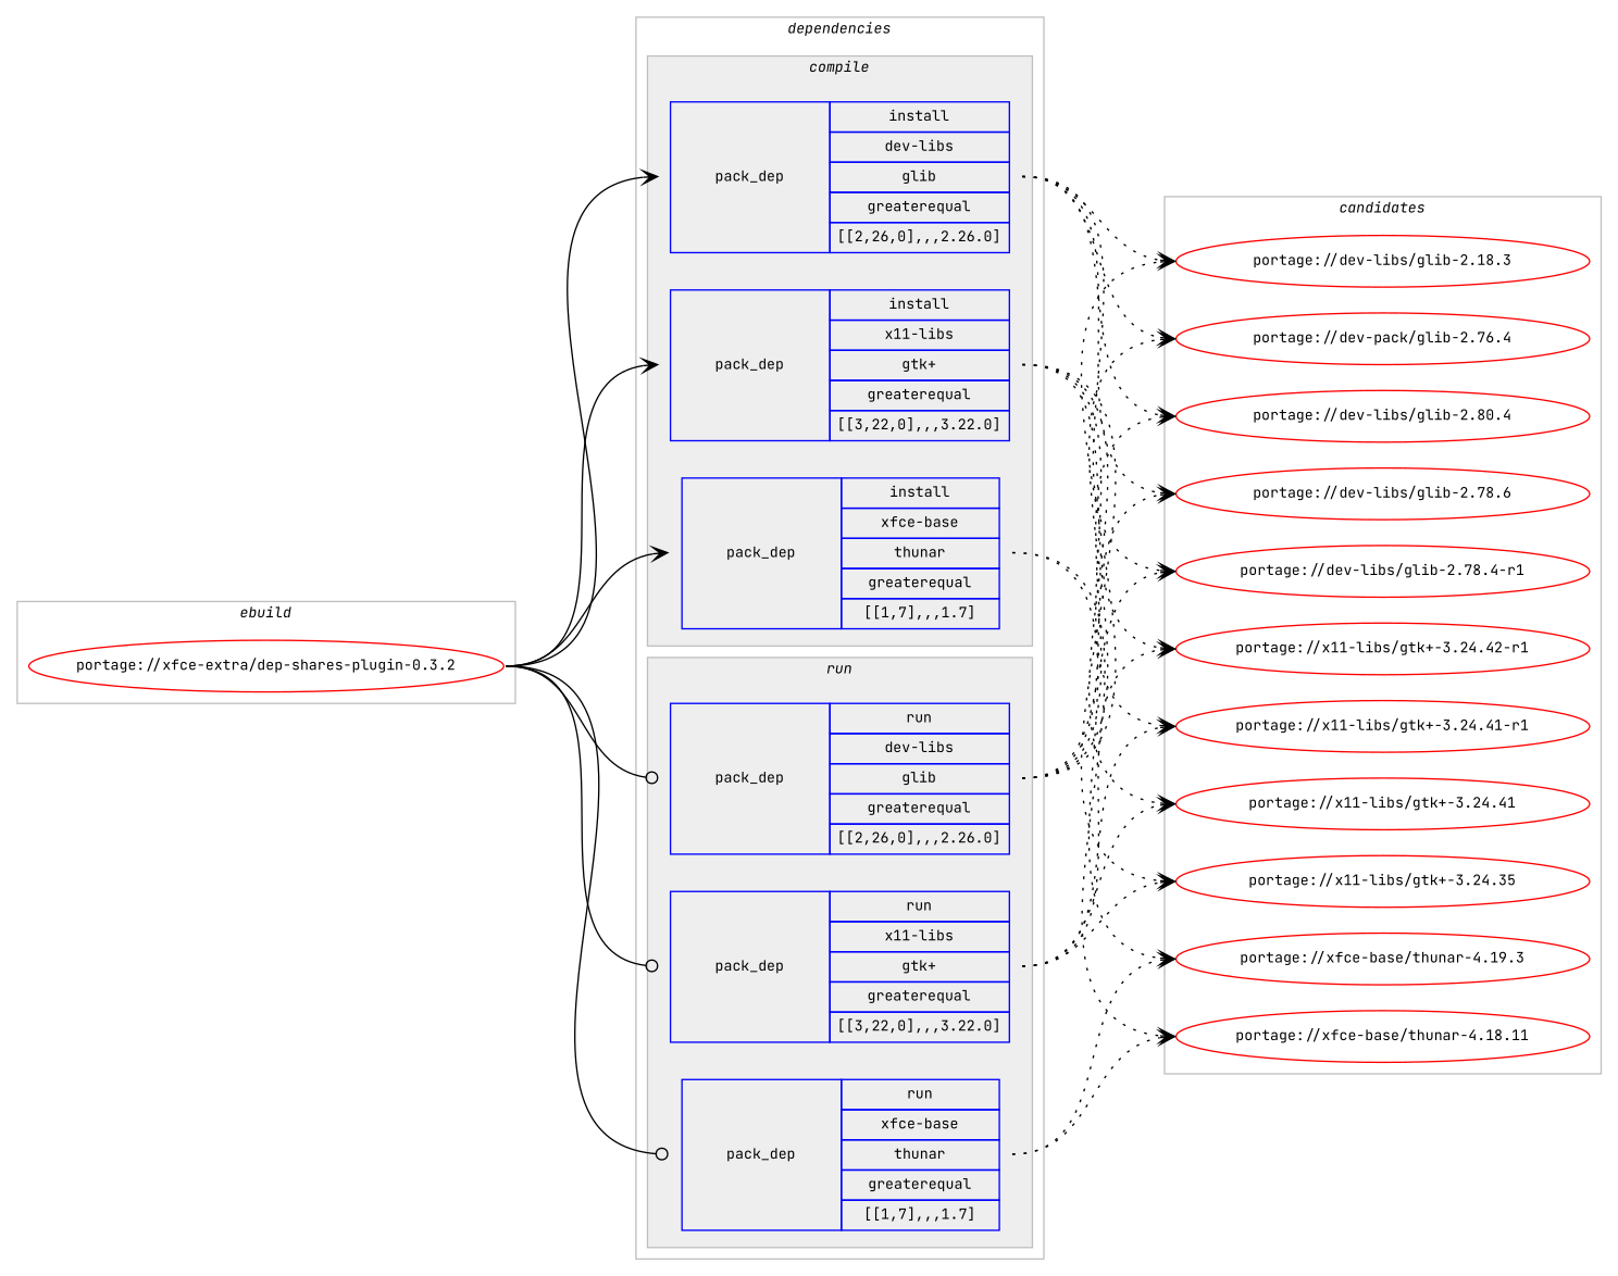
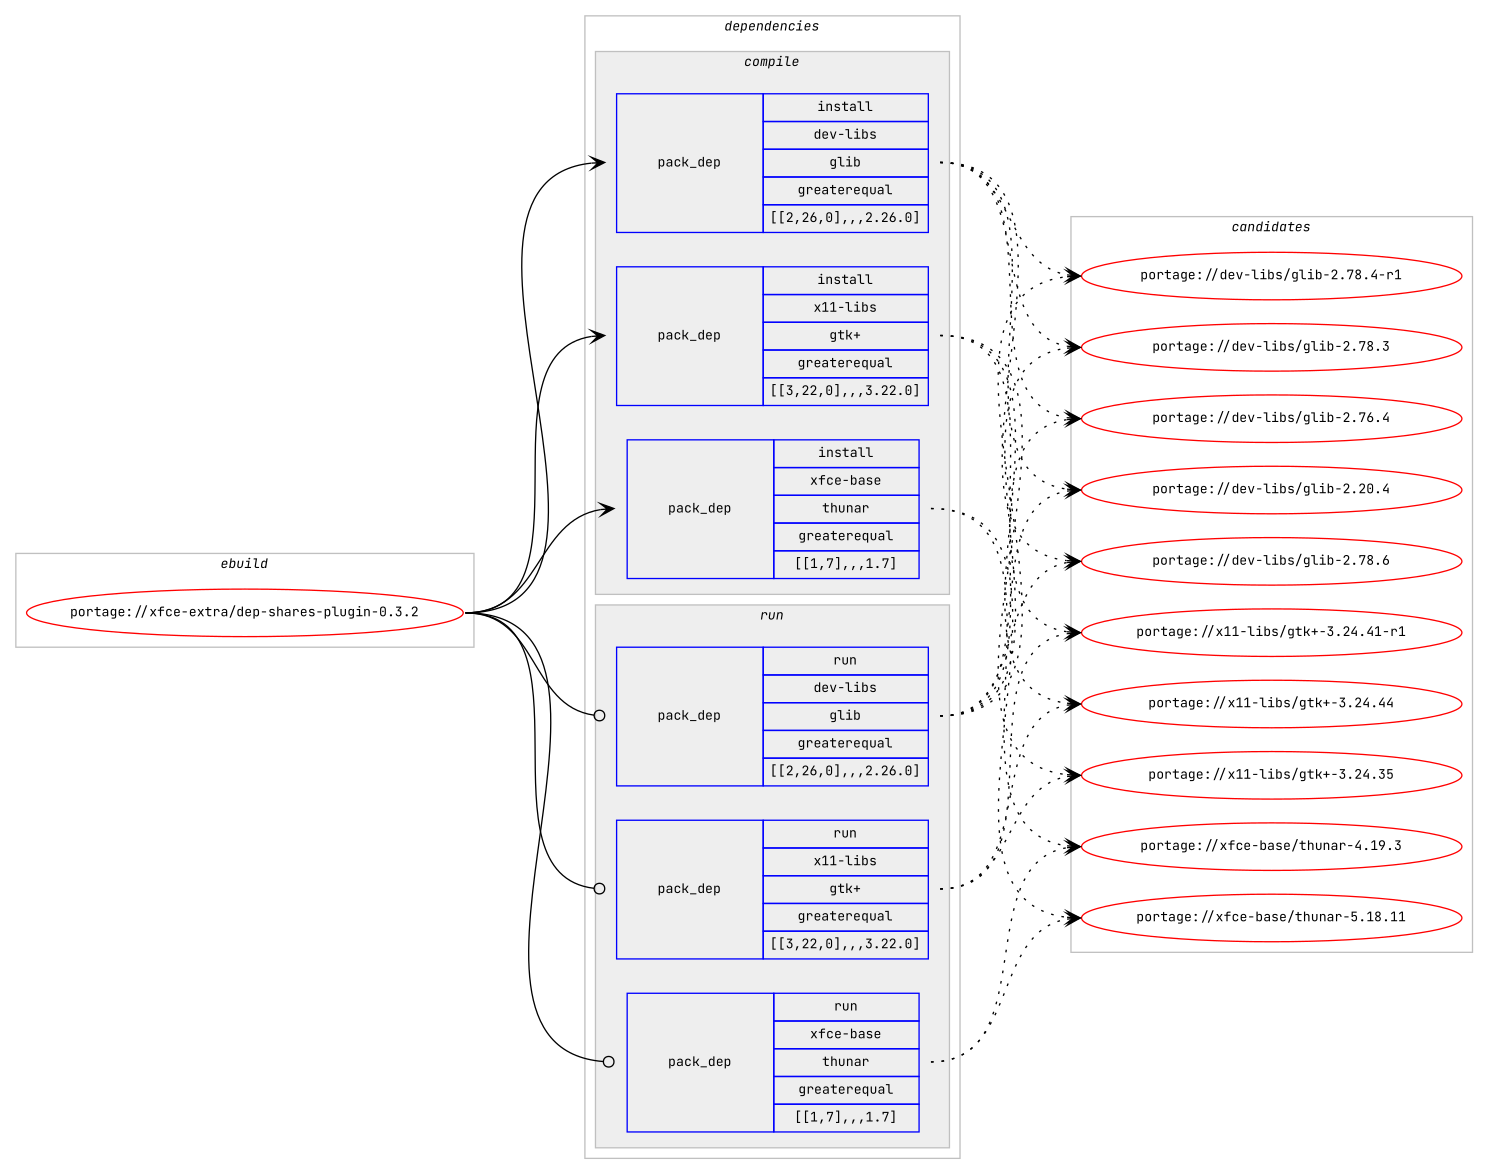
  digraph {
    compound=true
    concentrate=true
    fontname="JetBrains Mono"
    fontsize=10
    newrank=true
    rankdir=LR
    ranksep=1.5
    node [color=red fontname="JetBrains Mono" fontsize=10]
    edge [arrowhead=vee fontname="JetBrains Mono" headport=w style=dotted tailport=e weight=100]
    n1 [label="portage://xfce-extra/dep-shares-plugin-0.3.2" width=4]
    n2 [color=blue label=<<TABLE BORDER="0" CELLBORDER="1" CELLSPACING="0" CELLPADDING="4" WIDTH="220"><TR><TD ROWSPAN="6" CELLPADDING="30">pack_dep</TD></TR><TR><TD WIDTH="110">install</TD></TR><TR><TD>dev-libs</TD></TR><TR><TD>glib</TD></TR><TR><TD>greaterequal</TD></TR><TR><TD>[[2,26,0],,,2.26.0]</TD></TR></TABLE>> shape=none]
    n3 [color=blue label=<<TABLE BORDER="0" CELLBORDER="1" CELLSPACING="0" CELLPADDING="4" WIDTH="220"><TR><TD ROWSPAN="6" CELLPADDING="30">pack_dep</TD></TR><TR><TD WIDTH="110">install</TD></TR><TR><TD>x11-libs</TD></TR><TR><TD>gtk+</TD></TR><TR><TD>greaterequal</TD></TR><TR><TD>[[3,22,0],,,3.22.0]</TD></TR></TABLE>> shape=none]
    n4 [color=blue label=<<TABLE BORDER="0" CELLBORDER="1" CELLSPACING="0" CELLPADDING="4" WIDTH="220"><TR><TD ROWSPAN="6" CELLPADDING="30">pack_dep</TD></TR><TR><TD WIDTH="110">install</TD></TR><TR><TD>xfce-base</TD></TR><TR><TD>thunar</TD></TR><TR><TD>greaterequal</TD></TR><TR><TD>[[1,7],,,1.7]</TD></TR></TABLE>> shape=none]
    n5 [color=blue label=<<TABLE BORDER="0" CELLBORDER="1" CELLSPACING="0" CELLPADDING="4" WIDTH="220"><TR><TD ROWSPAN="6" CELLPADDING="30">pack_dep</TD></TR><TR><TD WIDTH="110">run</TD></TR><TR><TD>dev-libs</TD></TR><TR><TD>glib</TD></TR><TR><TD>greaterequal</TD></TR><TR><TD>[[2,26,0],,,2.26.0]</TD></TR></TABLE>> shape=none]
    n6 [color=blue label=<<TABLE BORDER="0" CELLBORDER="1" CELLSPACING="0" CELLPADDING="4" WIDTH="220"><TR><TD ROWSPAN="6" CELLPADDING="30">pack_dep</TD></TR><TR><TD WIDTH="110">run</TD></TR><TR><TD>x11-libs</TD></TR><TR><TD>gtk+</TD></TR><TR><TD>greaterequal</TD></TR><TR><TD>[[3,22,0],,,3.22.0]</TD></TR></TABLE>> shape=none]
    n7 [color=blue label=<<TABLE BORDER="0" CELLBORDER="1" CELLSPACING="0" CELLPADDING="4" WIDTH="220"><TR><TD ROWSPAN="6" CELLPADDING="30">pack_dep</TD></TR><TR><TD WIDTH="110">run</TD></TR><TR><TD>xfce-base</TD></TR><TR><TD>thunar</TD></TR><TR><TD>greaterequal</TD></TR><TR><TD>[[1,7],,,1.7]</TD></TR></TABLE>> shape=none]
-   n8 [label="portage://dev-libs/glib-2.80.4" width=4]
+   n8 [label="portage://dev-libs/glib-2.20.4" width=4]
    n9 [label="portage://dev-libs/glib-2.78.6" width=4]
    n10 [label="portage://dev-libs/glib-2.78.4-r1" width=4]
-   n11 [label="portage://dev-libs/glib-2.18.3" width=4]
-   n12 [label="portage://dev-pack/glib-2.76.4" width=4]
-   n13 [label="portage://x11-libs/gtk+-3.24.42-r1" width=4]
+   n11 [label="portage://dev-libs/glib-2.78.3" width=4]
+   n12 [label="portage://dev-libs/glib-2.76.4" width=4]
    n14 [label="portage://x11-libs/gtk+-3.24.41-r1" width=4]
-   n15 [label="portage://x11-libs/gtk+-3.24.41" width=4]
+   n15 [label="portage://x11-libs/gtk+-3.24.44" width=4]
    n16 [label="portage://x11-libs/gtk+-3.24.35" width=4]
    n17 [label="portage://xfce-base/thunar-4.19.3" width=4]
-   n18 [label="portage://xfce-base/thunar-4.18.11" width=4]
+   n18 [label="portage://xfce-base/thunar-5.18.11" width=4]
    subgraph cluster_1 {
      color=gray
      label=<<i>ebuild</i>>
      n1
    }
    subgraph cluster_2 {
      color=gray
      label=<<i>dependencies</i>>
      subgraph cluster_3 {
        color=gray
        fillcolor="#eeeeee"
        label=<<i>compile</i>>
        style=filled
        subgraph sub_4 {
          color=gray
          fillcolor="#eeeeee"
          label=<<i>compile</i>>
          style=filled
          n2
        }
        subgraph sub_5 {
          color=gray
          fillcolor="#eeeeee"
          label=<<i>compile</i>>
          style=filled
          n3
        }
        subgraph sub_6 {
          color=gray
          fillcolor="#eeeeee"
          label=<<i>compile</i>>
          style=filled
          n4
        }
      }
      subgraph cluster_7 {
        color=gray
        fillcolor="#eeeeee"
        label=<<i>compile and run</i>>
        style=filled
      }
      subgraph cluster_8 {
        color=gray
        fillcolor="#eeeeee"
        label=<<i>run</i>>
        style=filled
        subgraph sub_9 {
          color=gray
          fillcolor="#eeeeee"
          label=<<i>run</i>>
          style=filled
          n5
        }
        subgraph sub_10 {
          color=gray
          fillcolor="#eeeeee"
          label=<<i>run</i>>
          style=filled
          n6
        }
        subgraph sub_11 {
          color=gray
          fillcolor="#eeeeee"
          label=<<i>run</i>>
          style=filled
          n7
        }
      }
    }
    subgraph cluster_12 {
      color=gray
      label=<<i>candidates</i>>
      rank=same
      subgraph sub_13 {
        color=black
        label=<<i>candidates</i>>
        nodesep=1
        rank=same
        n8
        n9
        n10
        n11
        n12
      }
      subgraph sub_14 {
        color=black
        label=<<i>candidates</i>>
        nodesep=1
        rank=same
-       n13
        n14
        n15
        n16
      }
      subgraph sub_15 {
        color=black
        label=<<i>candidates</i>>
        nodesep=1
        rank=same
        n17
        n18
      }
      subgraph sub_16 {
        color=black
        label=<<i>candidates</i>>
        nodesep=1
        rank=same
        n8
        n9
        n10
        n11
        n12
      }
      subgraph sub_17 {
        color=black
        label=<<i>candidates</i>>
        nodesep=1
        rank=same
-       n13
        n14
        n15
        n16
      }
      subgraph sub_18 {
        color=black
        label=<<i>candidates</i>>
        nodesep=1
        rank=same
        n17
        n18
      }
    }
    n1 -> n2 [style=solid weight=20]
    n1 -> n3 [style=solid weight=20]
    n1 -> n4 [style=solid weight=20]
    n1 -> n5 [arrowhead=odot style=solid weight=20]
    n1 -> n6 [arrowhead=odot style=solid weight=20]
    n1 -> n7 [arrowhead=odot style=solid weight=20]
    n2 -> n8
    n2 -> n9
    n2 -> n10
    n2 -> n11
    n2 -> n12
-   n3 -> n13
    n3 -> n14
    n3 -> n15
    n3 -> n16
    n4 -> n17
    n4 -> n18
    n5 -> n8
    n5 -> n9
    n5 -> n10
    n5 -> n11
    n5 -> n12
-   n6 -> n13
    n6 -> n14
    n6 -> n15
    n6 -> n16
    n7 -> n17
    n7 -> n18
  }
